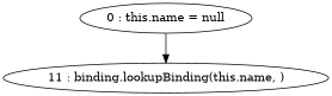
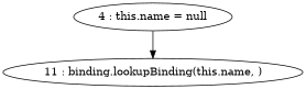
  digraph {
-   "4 : this.name = null" [label="0 : this.name = null"]
+   "4 : this.name = null"
    "11 : binding.lookupBinding(this.name, )"
    "4 : this.name = null" -> "11 : binding.lookupBinding(this.name, )"
  }
